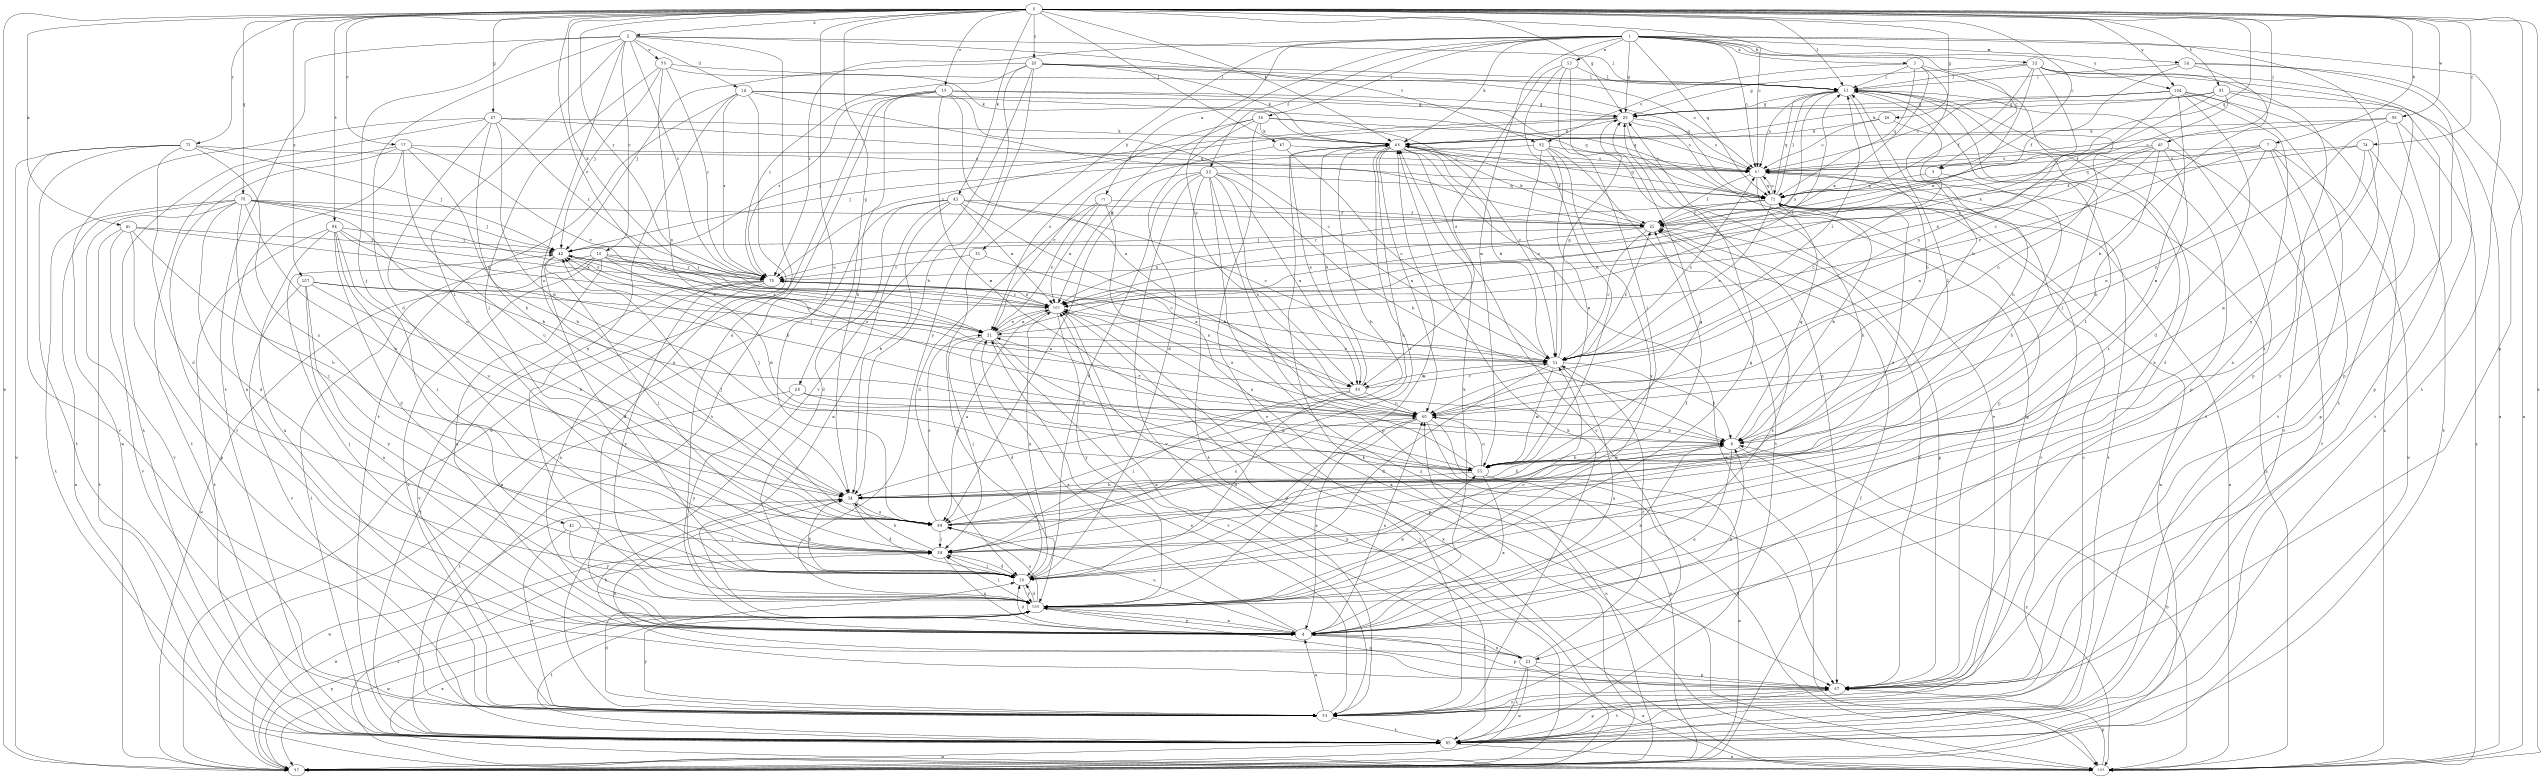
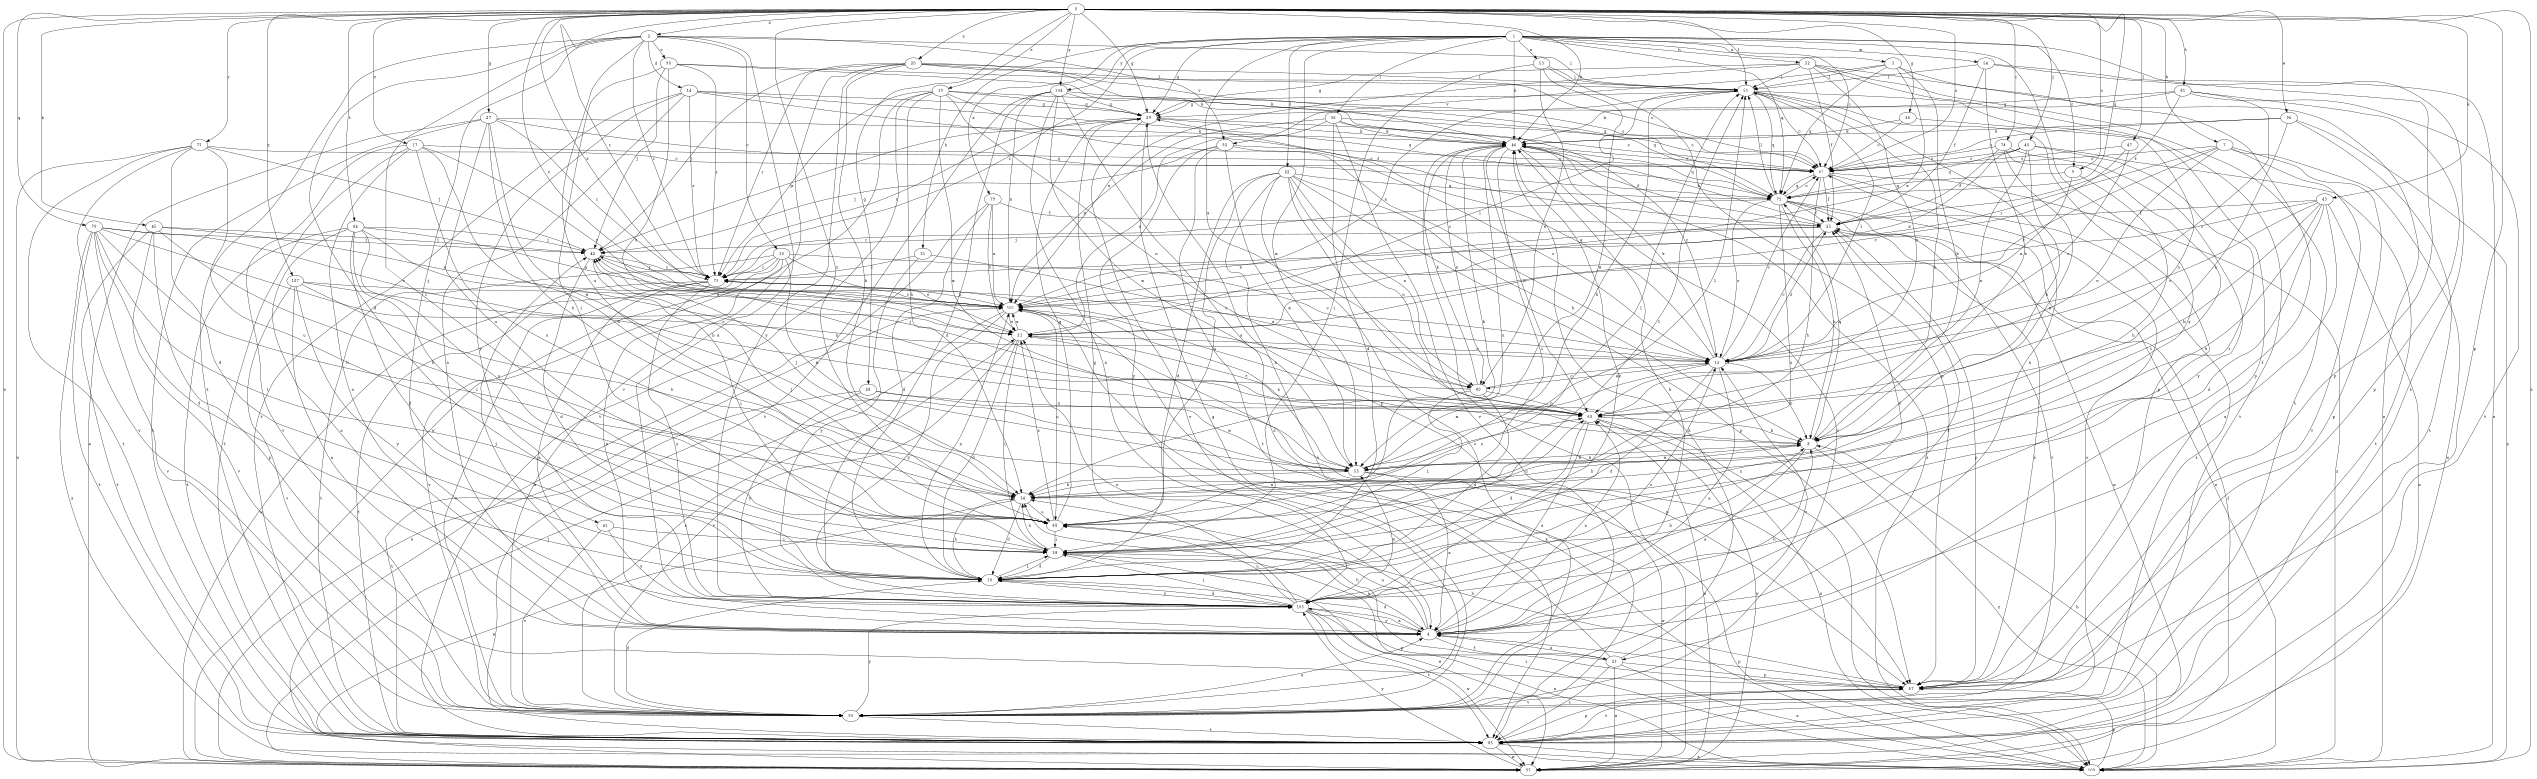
  strict digraph {
    fontname="Courier Prime"
    node [fontname="Courier Prime"]
    edge [fontname="Courier Prime"]
    0
    2
    7
    9
    17
    19
    20
    21
    26
    27
    28
    29
    40
    43
    45
    46
    47
    51
    63
    67
    70
    71
    72
    74
    75
    81
    84
    88
    96
    97
    101
    104
    107
    109
    85
    4
    10
    14
    16
    38
    41
    90
    92
    60
    93
    12
    34
    55
    105
    42
    8
    25
    80
    1
    3
    22
    31
    32
    36
    54
    n61 [label=53]
    79
    23
    0 -> 2 [label=a]
    0 -> 7 [label=b]
    0 -> 9 [label=c]
    0 -> 17 [label=e]
    0 -> 19 [label=e]
    0 -> 20 [label=e]
    0 -> 21 [label=e]
    0 -> 26 [label=g]
    0 -> 27 [label=g]
    0 -> 28 [label=g]
    0 -> 29 [label=g]
    0 -> 40 [label=j]
    0 -> 43 [label=k]
    0 -> 45 [label=k]
    0 -> 46 [label=k]
    0 -> 47 [label=l]
    0 -> 51 [label=l]
    0 -> 63 [label=o]
    0 -> 67 [label=p]
    0 -> 70 [label=q]
    0 -> 71 [label=q]
    0 -> 72 [label=r]
    0 -> 74 [label=r]
    0 -> 75 [label=r]
    0 -> 81 [label=t]
    0 -> 84 [label=t]
    0 -> 88 [label=u]
    0 -> 96 [label=w]
    0 -> 97 [label=w]
    0 -> 101 [label=x]
    0 -> 104 [label=y]
    0 -> 107 [label=z]
    0 -> 109 [label=z]
    2 -> 51 [label=l]
    2 -> 75 [label=r]
    2 -> 88 [label=u]
    2 -> 85 [label=t]
    2 -> 4 [label=a]
    2 -> 10 [label=c]
    2 -> 14 [label=d]
    2 -> 16 [label=d]
    2 -> 38 [label=i]
    2 -> 41 [label=j]
    2 -> 90 [label=v]
    2 -> 92 [label=v]
    7 -> 21 [label=e]
    7 -> 63 [label=o]
    7 -> 67 [label=p]
    7 -> 75 [label=r]
    7 -> 97 [label=w]
    7 -> 60 [label=n]
    7 -> 93 [label=v]
    9 -> 71 [label=q]
    9 -> 12 [label=c]
    9 -> 34 [label=h]
    17 -> 21 [label=e]
    17 -> 63 [label=o]
    17 -> 88 [label=u]
    17 -> 85 [label=t]
    17 -> 4 [label=a]
    17 -> 93 [label=v]
    17 -> 34 [label=h]
    19 -> 29 [label=g]
    19 -> 71 [label=q]
    19 -> 75 [label=r]
    19 -> 97 [label=w]
    19 -> 85 [label=t]
    19 -> 60 [label=n]
    19 -> 12 [label=c]
    19 -> 34 [label=h]
    19 -> 55 [label=m]
    20 -> 46 [label=k]
    20 -> 51 [label=l]
    20 -> 63 [label=o]
    20 -> 71 [label=q]
    20 -> 75 [label=r]
    20 -> 93 [label=v]
    20 -> 34 [label=h]
    20 -> 105 [label=y]
    20 -> 42 [label=j]
    21 -> 51 [label=l]
    21 -> 67 [label=p]
    21 -> 101 [label=x]
    21 -> 16 [label=d]
    21 -> 38 [label=i]
    21 -> 93 [label=v]
    21 -> 12 [label=c]
    26 -> 46 [label=k]
    26 -> 63 [label=o]
    26 -> 60 [label=n]
    27 -> 46 [label=k]
    27 -> 71 [label=q]
    27 -> 75 [label=r]
    27 -> 88 [label=u]
    27 -> 97 [label=w]
    27 -> 85 [label=t]
    27 -> 34 [label=h]
    27 -> 55 [label=m]
    28 -> 85 [label=t]
    28 -> 60 [label=n]
    28 -> 55 [label=m]
    28 -> 105 [label=y]
    29 -> 46 [label=k]
    29 -> 63 [label=o]
    29 -> 67 [label=p]
    29 -> 75 [label=r]
    29 -> 93 [label=v]
    29 -> 42 [label=j]
    40 -> 63 [label=o]
    40 -> 71 [label=q]
    40 -> 101 [label=x]
    40 -> 85 [label=t]
    40 -> 38 [label=i]
    40 -> 60 [label=n]
    40 -> 8 [label=b]
    43 -> 97 [label=w]
    43 -> 101 [label=x]
    43 -> 4 [label=a]
    43 -> 16 [label=d]
    43 -> 12 [label=c]
    43 -> 34 [label=h]
    43 -> 8 [label=b]
    43 -> 25 [label=f]
    45 -> 67 [label=p]
    45 -> 101 [label=x]
    45 -> 85 [label=t]
    45 -> 93 [label=v]
    45 -> 34 [label=h]
    45 -> 42 [label=j]
    46 -> 63 [label=o]
    46 -> 71 [label=q]
    46 -> 88 [label=u]
    46 -> 109 [label=z]
    46 -> 38 [label=i]
    46 -> 60 [label=n]
    46 -> 93 [label=v]
    46 -> 34 [label=h]
    46 -> 25 [label=f]
    46 -> 80 [label=s]
    47 -> 21 [label=e]
    47 -> 63 [label=o]
    47 -> 12 [label=c]
    51 -> 29 [label=g]
    51 -> 63 [label=o]
    51 -> 67 [label=p]
    51 -> 71 [label=q]
    51 -> 101 [label=x]
    51 -> 85 [label=t]
    51 -> 4 [label=a]
    51 -> 34 [label=h]
    51 -> 8 [label=b]
    63 -> 71 [label=q]
    63 -> 109 [label=z]
    63 -> 85 [label=t]
    63 -> 34 [label=h]
    63 -> 25 [label=f]
    67 -> 85 [label=t]
    67 -> 93 [label=v]
    67 -> 34 [label=h]
    67 -> 25 [label=f]
    70 -> 21 [label=e]
    70 -> 109 [label=z]
    70 -> 85 [label=t]
    70 -> 16 [label=d]
    70 -> 38 [label=i]
    70 -> 93 [label=v]
    70 -> 34 [label=h]
    70 -> 42 [label=j]
    70 -> 8 [label=b]
-   70 -> 25 [label=f]
    71 -> 51 [label=l]
    71 -> 63 [label=o]
    71 -> 75 [label=r]
    71 -> 88 [label=u]
    71 -> 97 [label=w]
    71 -> 109 [label=z]
    71 -> 93 [label=v]
    71 -> 12 [label=c]
    71 -> 8 [label=b]
    71 -> 25 [label=f]
    72 -> 63 [label=o]
    72 -> 88 [label=u]
    72 -> 97 [label=w]
    72 -> 85 [label=t]
    72 -> 16 [label=d]
    72 -> 93 [label=v]
    72 -> 42 [label=j]
    74 -> 63 [label=o]
    74 -> 38 [label=i]
    74 -> 55 [label=m]
    74 -> 105 [label=y]
    74 -> 25 [label=f]
    75 -> 101 [label=x]
    75 -> 85 [label=t]
    75 -> 4 [label=a]
    75 -> 93 [label=v]
    75 -> 105 [label=y]
    75 -> 42 [label=j]
    75 -> 80 [label=s]
    81 -> 29 [label=g]
    81 -> 46 [label=k]
    81 -> 67 [label=p]
    81 -> 85 [label=t]
    81 -> 12 [label=c]
    81 -> 25 [label=f]
    84 -> 88 [label=u]
    84 -> 101 [label=x]
    84 -> 85 [label=t]
    84 -> 4 [label=a]
    84 -> 16 [label=d]
    84 -> 38 [label=i]
    84 -> 42 [label=j]
    84 -> 8 [label=b]
    88 -> 21 [label=e]
    88 -> 29 [label=g]
    88 -> 51 [label=l]
    88 -> 38 [label=i]
    88 -> 60 [label=n]
    88 -> 42 [label=j]
    96 -> 46 [label=k]
    96 -> 63 [label=o]
    96 -> 109 [label=z]
    96 -> 85 [label=t]
    96 -> 60 [label=n]
    97 -> 46 [label=k]
    97 -> 101 [label=x]
    97 -> 60 [label=n]
    97 -> 105 [label=y]
    97 -> 25 [label=f]
    101 -> 21 [label=e]
    101 -> 75 [label=r]
    101 -> 88 [label=u]
    101 -> 97 [label=j]
    101 -> 105 [label=y]
    104 -> 29 [label=g]
    104 -> 63 [label=o]
    104 -> 101 [label=x]
    104 -> 109 [label=z]
    104 -> 85 [label=t]
    104 -> 4 [label=a]
    104 -> 16 [label=d]
    104 -> 55 [label=m]
    107 -> 101 [label=x]
    107 -> 4 [label=a]
    107 -> 93 [label=v]
    107 -> 12 [label=c]
    107 -> 34 [label=h]
    107 -> 105 [label=y]
    109 -> 67 [label=p]
    109 -> 101 [label=x]
    109 -> 38 [label=i]
    109 -> 8 [label=b]
    85 -> 63 [label=o]
    85 -> 67 [label=p]
    85 -> 97 [label=w]
    85 -> 109 [label=z]
    4 -> 21 [label=e]
    4 -> 46 [label=k]
    4 -> 67 [label=p]
    4 -> 88 [label=u]
    4 -> 16 [label=d]
    4 -> 60 [label=n]
    4 -> 105 [label=y]
    4 -> 42 [label=j]
    4 -> 8 [label=b]
    4 -> 25 [label=f]
    4 -> 23 [label=f]
    10 -> 21 [label=e]
    10 -> 75 [label=r]
    10 -> 97 [label=w]
    10 -> 85 [label=t]
    10 -> 4 [label=a]
    10 -> 93 [label=v]
    10 -> 12 [label=c]
    10 -> 55 [label=m]
    14 -> 29 [label=g]
    14 -> 71 [label=q]
    14 -> 75 [label=r]
    14 -> 85 [label=t]
    14 -> 4 [label=a]
    14 -> 105 [label=y]
    14 -> 25 [label=f]
    16 -> 101 [label=x]
    16 -> 38 [label=i]
    16 -> 34 [label=h]
    16 -> 105 [label=y]
    16 -> 25 [label=f]
    38 -> 51 [label=l]
    38 -> 97 [label=w]
    38 -> 4 [label=a]
    38 -> 16 [label=d]
    38 -> 34 [label=h]
    41 -> 38 [label=i]
    41 -> 93 [label=v]
    41 -> 105 [label=y]
    90 -> 46 [label=k]
    90 -> 51 [label=l]
    90 -> 75 [label=r]
    90 -> 38 [label=i]
    90 -> 60 [label=n]
    90 -> 42 [label=j]
    92 -> 63 [label=o]
    92 -> 85 [label=t]
    92 -> 12 [label=c]
    92 -> 55 [label=m]
    92 -> 105 [label=y]
    92 -> 42 [label=j]
    60 -> 21 [label=e]
    60 -> 97 [label=w]
    60 -> 101 [label=x]
    60 -> 109 [label=z]
    60 -> 4 [label=a]
    60 -> 16 [label=d]
    60 -> 8 [label=b]
    93 -> 21 [label=e]
    93 -> 29 [label=g]
    93 -> 46 [label=k]
    93 -> 85 [label=t]
    93 -> 4 [label=a]
    93 -> 16 [label=d]
    93 -> 105 [label=y]
    12 -> 29 [label=g]
    12 -> 46 [label=k]
    12 -> 51 [label=l]
    12 -> 63 [label=o]
    12 -> 4 [label=a]
    12 -> 16 [label=d]
    12 -> 55 [label=m]
    12 -> 8 [label=b]
    12 -> 25 [label=f]
    12 -> 80 [label=s]
    34 -> 88 [label=u]
    34 -> 97 [label=w]
    34 -> 16 [label=d]
    34 -> 8 [label=b]
    55 -> 51 [label=l]
    55 -> 97 [label=w]
    55 -> 101 [label=x]
    55 -> 4 [label=a]
    55 -> 60 [label=n]
    55 -> 34 [label=h]
    55 -> 42 [label=j]
    55 -> 8 [label=b]
    105 -> 29 [label=g]
    105 -> 46 [label=k]
    105 -> 67 [label=p]
    105 -> 88 [label=u]
    105 -> 97 [label=w]
    105 -> 109 [label=z]
    105 -> 85 [label=t]
    105 -> 4 [label=a]
    105 -> 16 [label=d]
    105 -> 38 [label=i]
    105 -> 12 [label=c]
    105 -> 55 [label=m]
    105 -> 8 [label=b]
    42 -> 75 [label=r]
    42 -> 16 [label=d]
    42 -> 38 [label=i]
    42 -> 12 [label=c]
    8 -> 71 [label=q]
    8 -> 109 [label=z]
    8 -> 4 [label=a]
    8 -> 55 [label=m]
    25 -> 46 [label=k]
    25 -> 67 [label=p]
    25 -> 101 [label=x]
    25 -> 12 [label=c]
    25 -> 42 [label=j]
    80 -> 46 [label=k]
    80 -> 16 [label=d]
    80 -> 38 [label=i]
    80 -> 60 [label=n]
    80 -> 12 [label=c]
    80 -> 42 [label=j]
    1 -> 9 [label=c]
    1 -> 29 [label=g]
    1 -> 46 [label=k]
    1 -> 63 [label=o]
    1 -> 71 [label=q]
    1 -> 75 [label=r]
    1 -> 104 [label=y]
    1 -> 85 [label=t]
    1 -> 55 [label=m]
    1 -> 105 [label=y]
    1 -> 80 [label=s]
    1 -> 3 [label=a]
    1 -> 22 [label=f]
    1 -> 31 [label=h]
    1 -> 32 [label=h]
    1 -> 36 [label=i]
    1 -> 54 [label=m]
    1 -> n61 [label=n]
    1 -> 79 [label=s]
    3 -> 51 [label=l]
    3 -> 71 [label=q]
    3 -> 101 [label=x]
    3 -> 92 [label=v]
    3 -> 8 [label=b]
    3 -> 23 [label=f]
    22 -> 67 [label=p]
    22 -> 71 [label=q]
    22 -> 88 [label=u]
    22 -> 109 [label=z]
    22 -> 85 [label=t]
    22 -> 16 [label=d]
    22 -> 60 [label=n]
    22 -> 93 [label=v]
    22 -> 8 [label=b]
    22 -> 80 [label=s]
    31 -> 75 [label=r]
    31 -> 105 [label=y]
    31 -> 80 [label=s]
    32 -> 29 [label=g]
    32 -> 51 [label=l]
    32 -> 67 [label=p]
    32 -> 101 [label=x]
    32 -> 109 [label=z]
    32 -> 85 [label=t]
    32 -> 60 [label=n]
    32 -> 25 [label=f]
    36 -> 21 [label=e]
    36 -> 46 [label=k]
    36 -> 63 [label=o]
    36 -> 101 [label=x]
    36 -> 16 [label=d]
    36 -> 93 [label=v]
    36 -> 12 [label=c]
    54 -> 51 [label=l]
    54 -> 67 [label=p]
    54 -> 109 [label=z]
    54 -> 8 [label=b]
    54 -> 25 [label=f]
    n61 -> 51 [label=l]
    n61 -> 67 [label=p]
    n61 -> 38 [label=i]
    n61 -> 55 [label=m]
    n61 -> 80 [label=s]
    79 -> 21 [label=e]
    79 -> 101 [label=x]
    79 -> 109 [label=z]
    79 -> 16 [label=d]
    79 -> 25 [label=f]
    23 -> 67 [label=p]
    23 -> 97 [label=w]
    23 -> 101 [label=x]
    23 -> 109 [label=z]
    23 -> 85 [label=t]
    23 -> 4 [label=a]
    23 -> 12 [label=c]
    23 -> 34 [label=h]
  }
